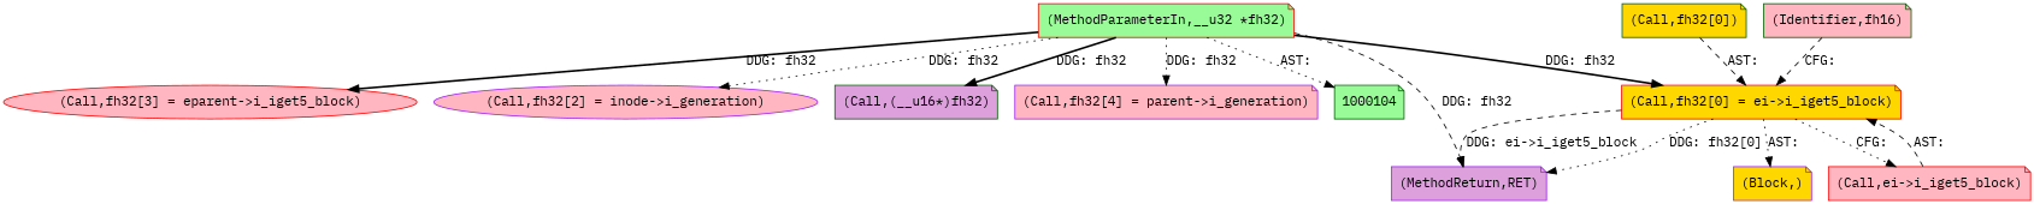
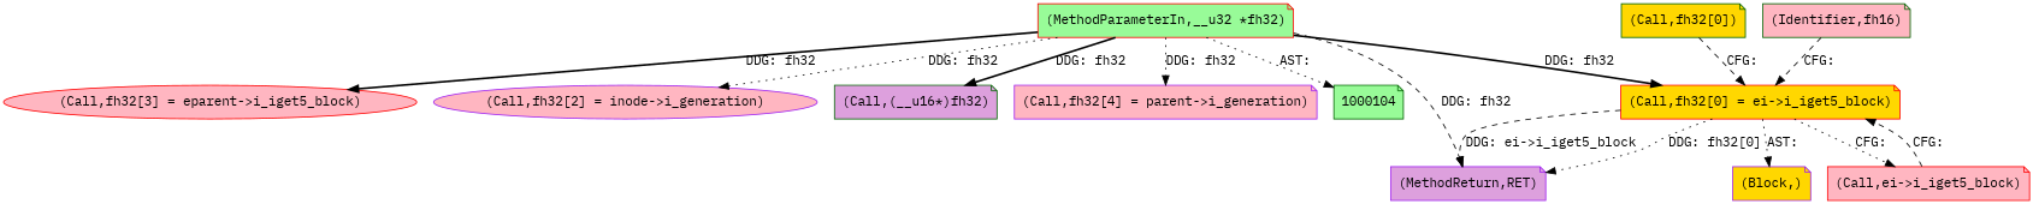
  digraph {
    fontname="IBM Plex Mono"
    node [color=red fillcolor=lightpink fontname="IBM Plex Mono" shape=note style=filled]
    edge [fontname="IBM Plex Mono" style=dotted]
    n1 [fillcolor=gold label="(Call,fh32[0] = ei->i_iget5_block)"]
    n2 [color=purple fillcolor=plum label="(MethodReturn,RET)"]
    n3 [color=purple fillcolor=gold label="(Block,)"]
    n4 [label="(Call,ei->i_iget5_block)"]
    n5 [fillcolor=palegreen label="(MethodParameterIn,__u32 *fh32)"]
    n6 [label="(Call,fh32[3] = eparent->i_iget5_block)" shape=ellipse]
    n7 [color=purple label="(Call,fh32[2] = inode->i_generation)" shape=ellipse]
    n8 [color=darkgreen fillcolor=plum label="(Call,(__u16*)fh32)"]
    n9 [color=purple label="(Call,fh32[4] = parent->i_generation)"]
    1000104 [color=darkgreen fillcolor=palegreen]
    n11 [color=darkgreen fillcolor=gold label="(Call,fh32[0])"]
    n12 [color=darkgreen label="(Identifier,fh16)"]
    n1 -> n2 [label="DDG: fh32[0]"]
    n1 -> n2 [label="DDG: ei->i_iget5_block" style=dashed]
    n1 -> n3 [label="AST: "]
    n1 -> n4 [label="CFG: "]
-   n4 -> n1 [label="AST: " style=dashed]
+   n4 -> n1 [label="CFG: " style=dashed]
    n5 -> n1 [label="DDG: fh32" style=bold]
    n5 -> n2 [label="DDG: fh32" style=dashed]
    n5 -> n6 [label="DDG: fh32" style=bold]
    n5 -> n7 [label="DDG: fh32"]
    n5 -> n8 [label="DDG: fh32" style=bold]
    n5 -> n9 [label="DDG: fh32"]
    n5 -> 1000104 [label="AST: "]
-   n11 -> n1 [label="AST: " style=dashed]
+   n11 -> n1 [label="CFG: " style=dashed]
    n12 -> n1 [label="CFG: " style=dashed]
  }
